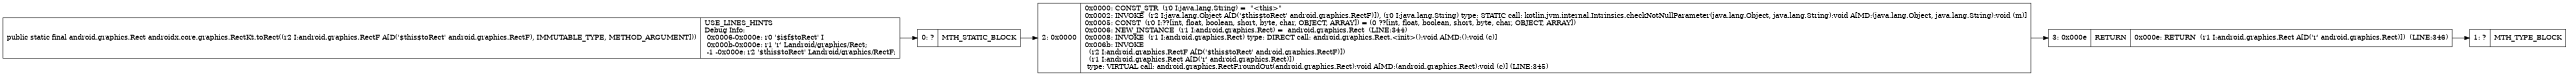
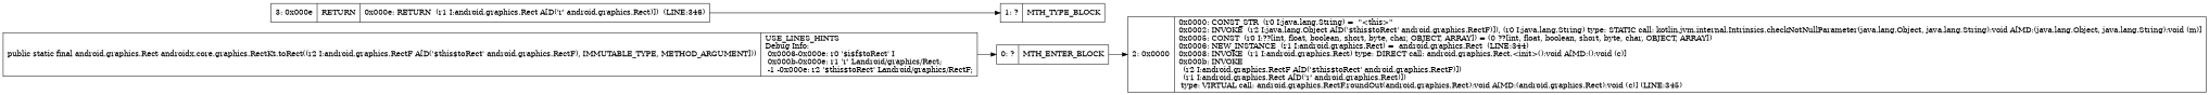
  digraph {
    rankdir=LR
    node [shape=record]
-   n1 [label="{0\:\ ?|MTH_STATIC_BLOCK\l}"]
-   n2 [label="{2\:\ 0x0000|0x0000: CONST_STR  (r0 I:java.lang.String) =  \"\<this\>\" \l0x0002: INVOKE  (r2 I:java.lang.Object A[D('$this$toRect' android.graphics.RectF)]), (r0 I:java.lang.String) type: STATIC call: kotlin.jvm.internal.Intrinsics.checkNotNullParameter(java.lang.Object, java.lang.String):void A[MD:(java.lang.Object, java.lang.String):void (m)]\l0x0005: CONST  (r0 I:??[int, float, boolean, short, byte, char, OBJECT, ARRAY]) = (0 ??[int, float, boolean, short, byte, char, OBJECT, ARRAY]) \l0x0006: NEW_INSTANCE  (r1 I:android.graphics.Rect) =  android.graphics.Rect  (LINE:344)\l0x0008: INVOKE  (r1 I:android.graphics.Rect) type: DIRECT call: android.graphics.Rect.\<init\>():void A[MD:():void (c)]\l0x006b: INVOKE  \l  (r2 I:android.graphics.RectF A[D('$this$toRect' android.graphics.RectF)])\l  (r1 I:android.graphics.Rect A[D('r' android.graphics.Rect)])\l type: VIRTUAL call: android.graphics.RectF.roundOut(android.graphics.Rect):void A[MD:(android.graphics.Rect):void (c)] (LINE:345)\l}"]
+   n1 [label="{0\:\ ?|MTH_ENTER_BLOCK\l}"]
+   n2 [label="{2\:\ 0x0000|0x0000: CONST_STR  (r0 I:java.lang.String) =  \"\<this\>\" \l0x0002: INVOKE  (r2 I:java.lang.Object A[D('$this$toRect' android.graphics.RectF)]), (r0 I:java.lang.String) type: STATIC call: kotlin.jvm.internal.Intrinsics.checkNotNullParameter(java.lang.Object, java.lang.String):void A[MD:(java.lang.Object, java.lang.String):void (m)]\l0x0005: CONST  (r0 I:??[int, float, boolean, short, byte, char, OBJECT, ARRAY]) = (0 ??[int, float, boolean, short, byte, char, OBJECT, ARRAY]) \l0x0006: NEW_INSTANCE  (r1 I:android.graphics.Rect) =  android.graphics.Rect  (LINE:344)\l0x0008: INVOKE  (r1 I:android.graphics.Rect) type: DIRECT call: android.graphics.Rect.\<init\>():void A[MD:():void (c)]\l0x000b: INVOKE  \l  (r2 I:android.graphics.RectF A[D('$this$toRect' android.graphics.RectF)])\l  (r1 I:android.graphics.Rect A[D('r' android.graphics.Rect)])\l type: VIRTUAL call: android.graphics.RectF.roundOut(android.graphics.Rect):void A[MD:(android.graphics.Rect):void (c)] (LINE:345)\l}"]
    n3 [label="{3\:\ 0x000e|RETURN\l|0x000e: RETURN  (r1 I:android.graphics.Rect A[D('r' android.graphics.Rect)])  (LINE:346)\l}"]
    n4 [label="{1\:\ ?|MTH_TYPE_BLOCK\l}"]
    n5 [label="{public static final android.graphics.Rect androidx.core.graphics.RectKt.toRect((r2 I:android.graphics.RectF A[D('$this$toRect' android.graphics.RectF), IMMUTABLE_TYPE, METHOD_ARGUMENT]))  | USE_LINES_HINTS\lDebug Info:\l  0x0006\-0x000e: r0 '$i$f$toRect' I\l  0x000b\-0x000e: r1 'r' Landroid\/graphics\/Rect;\l  \-1 \-0x000e: r2 '$this$toRect' Landroid\/graphics\/RectF;\l}"]
    n1 -> n2
-   n2 -> n3
    n3 -> n4
    n5 -> n1
  }
